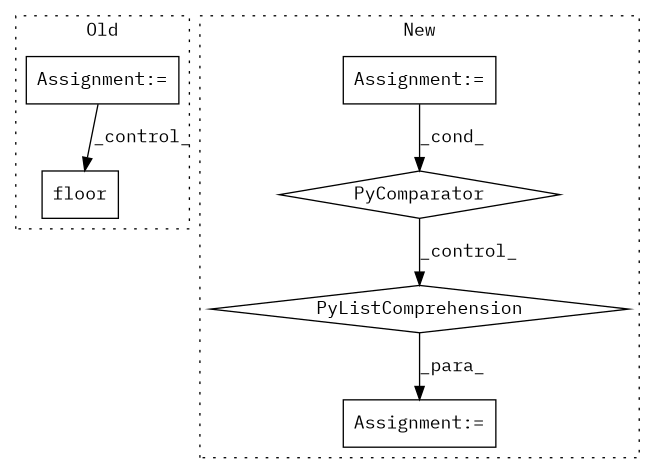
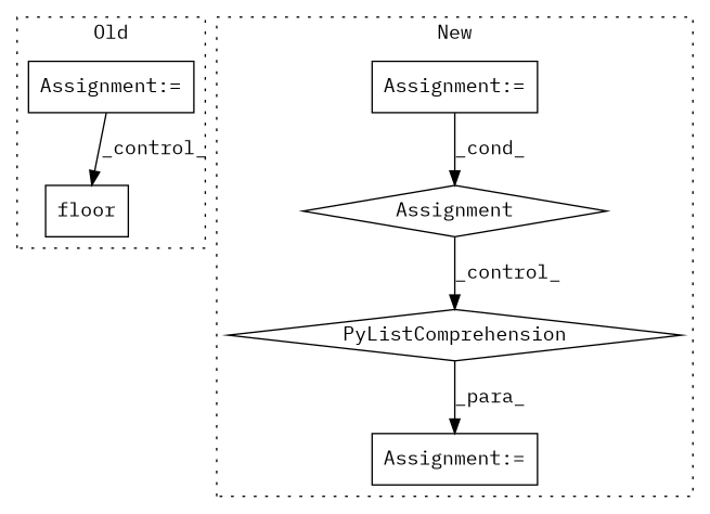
  digraph {
    fontname="IBM Plex Mono"
    node [a=7 fontname="IBM Plex Mono" l=71 s=9847 shape=box]
    edge [fontname="IBM Plex Mono"]
    n1 [a=32 l="6,1" label=floor s="15528,15558"]
    n2 [l="57,2" label="Assignment:=" s="15368,15451"]
    n3 [a=109 l=156 label=PyListComprehension s=9770 shape=diamond]
    n4 [label="Assignment:="]
    n5 [l=14 label="Assignment:=" s=9756]
-   n6 [a=113 label=PyComparator shape=diamond]
+   n6 [a=113 label=Assignment shape=diamond]
    subgraph cluster_1 {
      label=Old
      style=dotted
      n1
      n2
    }
    subgraph cluster_2 {
      label=New
      style=dotted
      n3
      n4
      n5
      n6
    }
    n2 -> n1 [label=_control_]
    n3 -> n5 [label=_para_]
    n4 -> n6 [label=_cond_]
    n6 -> n3 [label=_control_]
  }
